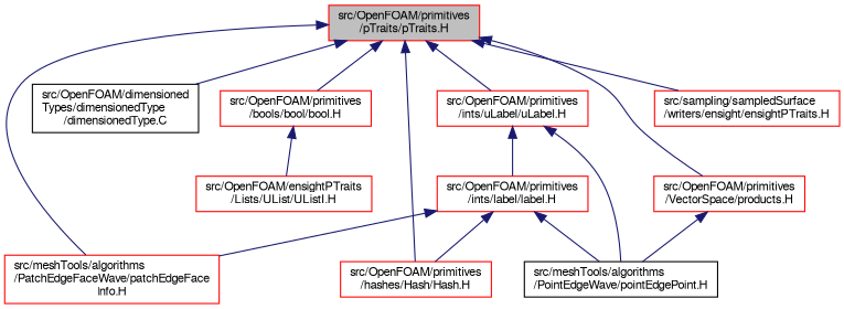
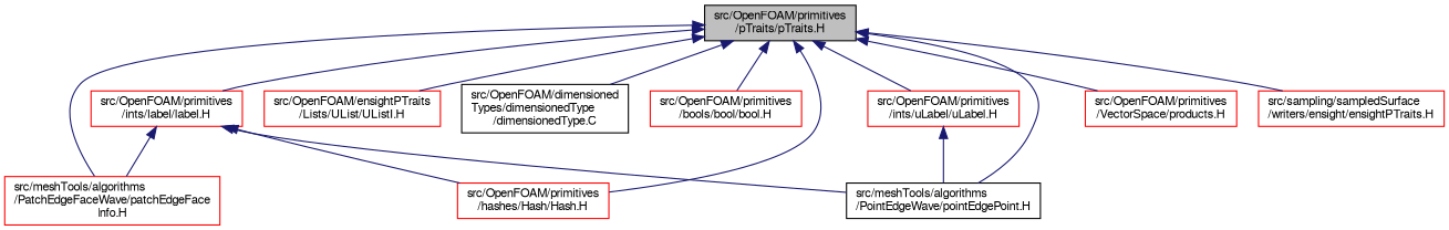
  digraph {
    node [color=red fontname=FreeSans fontsize=10 shape=record]
    edge [color=midnightblue dir=back fontname=FreeSans fontsize=10 labelfontname=FreeSans labelfontsize=10 style=solid]
-   n1 [fillcolor=grey75 fontcolor=black height=0.2 label="src/OpenFOAM/primitives\l/pTraits/pTraits.H" style=filled width=0.4]
+   n1 [color=black fillcolor=grey75 fontcolor=black height=0.2 label="src/OpenFOAM/primitives\l/pTraits/pTraits.H" style=filled width=0.4]
    n2 [height=0.2 label="src/meshTools/algorithms\l/PatchEdgeFaceWave/patchEdgeFace\lInfo.H" width=0.4]
    n3 [color=black height=0.2 label="src/meshTools/algorithms\l/PointEdgeWave/pointEdgePoint.H" width=0.4]
    n4 [height=0.2 label="src/OpenFOAM/ensightPTraits\l/Lists/UList/UListI.H" width=0.4]
    n5 [color=black height=0.2 label="src/OpenFOAM/dimensioned\lTypes/dimensionedType\l/dimensionedType.C" width=0.4]
    n6 [height=0.2 label="src/OpenFOAM/primitives\l/bools/bool/bool.H" width=0.4]
    n7 [height=0.2 label="src/OpenFOAM/primitives\l/hashes/Hash/Hash.H" width=0.4]
    n8 [height=0.2 label="src/OpenFOAM/primitives\l/ints/label/label.H" width=0.4]
    n9 [height=0.2 label="src/OpenFOAM/primitives\l/ints/uLabel/uLabel.H" width=0.4]
    n10 [height=0.2 label="src/OpenFOAM/primitives\l/VectorSpace/products.H" width=0.4]
    n11 [height=0.2 label="src/sampling/sampledSurface\l/writers/ensight/ensightPTraits.H" width=0.4]
    n1 -> n2
-   n10 -> n3
-   n6 -> n4
+   n1 -> n3
+   n1 -> n4
    n1 -> n5
    n1 -> n6
    n1 -> n7
-   n9 -> n8
+   n1 -> n8
    n1 -> n9
    n1 -> n10
    n1 -> n11
    n8 -> n2
    n8 -> n3
    n8 -> n7
    n9 -> n3
  }
